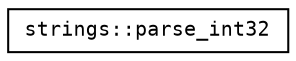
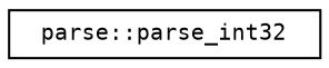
  digraph {
    rankdir=LR
    fontname="DejaVu Sans Mono"
-   n1 [color=black fillcolor=white fontname="DejaVu Sans Mono" fontsize=10 height=0.2 label="strings::parse_int32" shape=record style=filled width=0.4]
+   n1 [color=black fillcolor=white fontname="DejaVu Sans Mono" fontsize=10 height=0.2 label="parse::parse_int32" shape=record style=filled width=0.4]
  }
